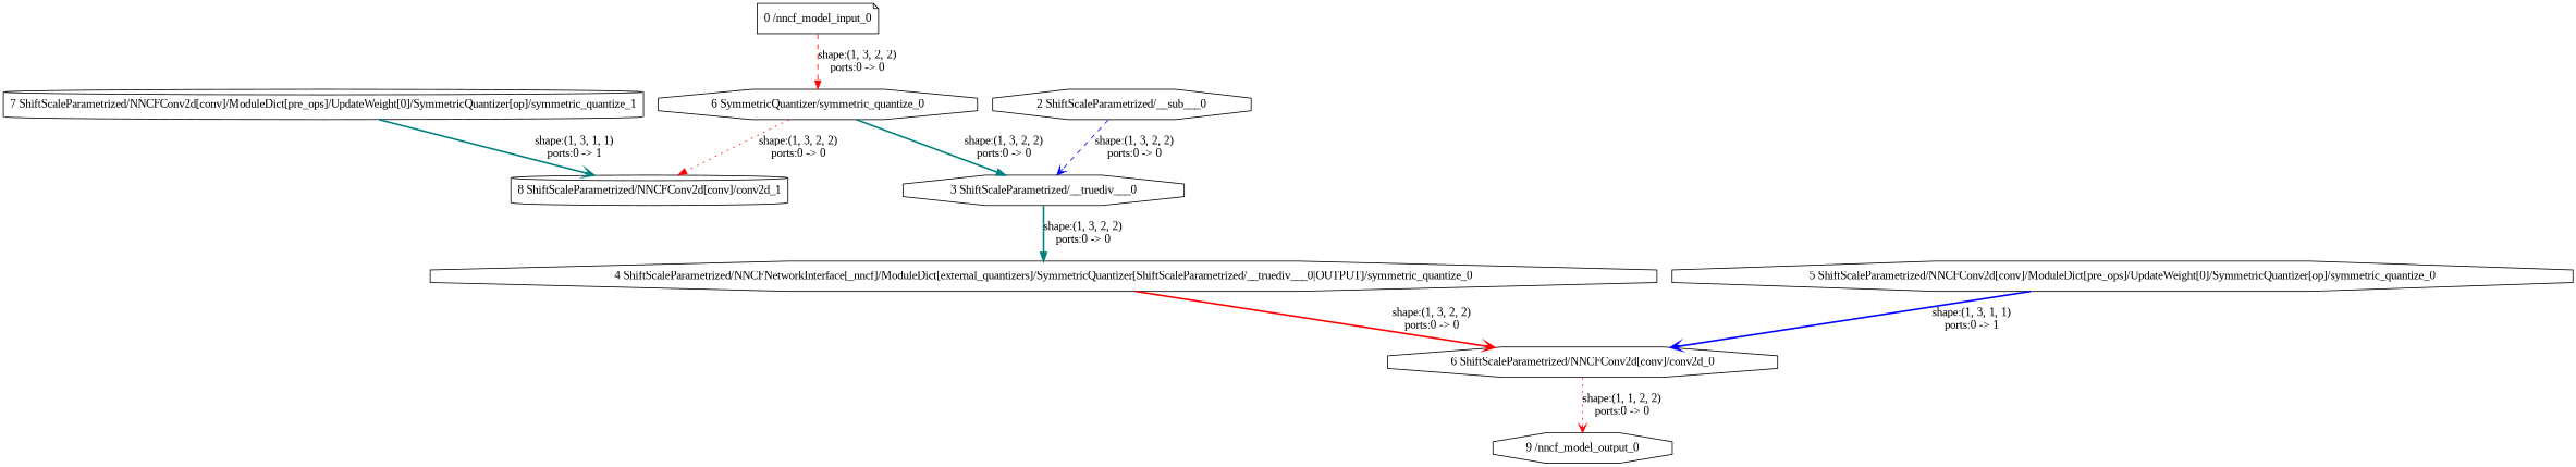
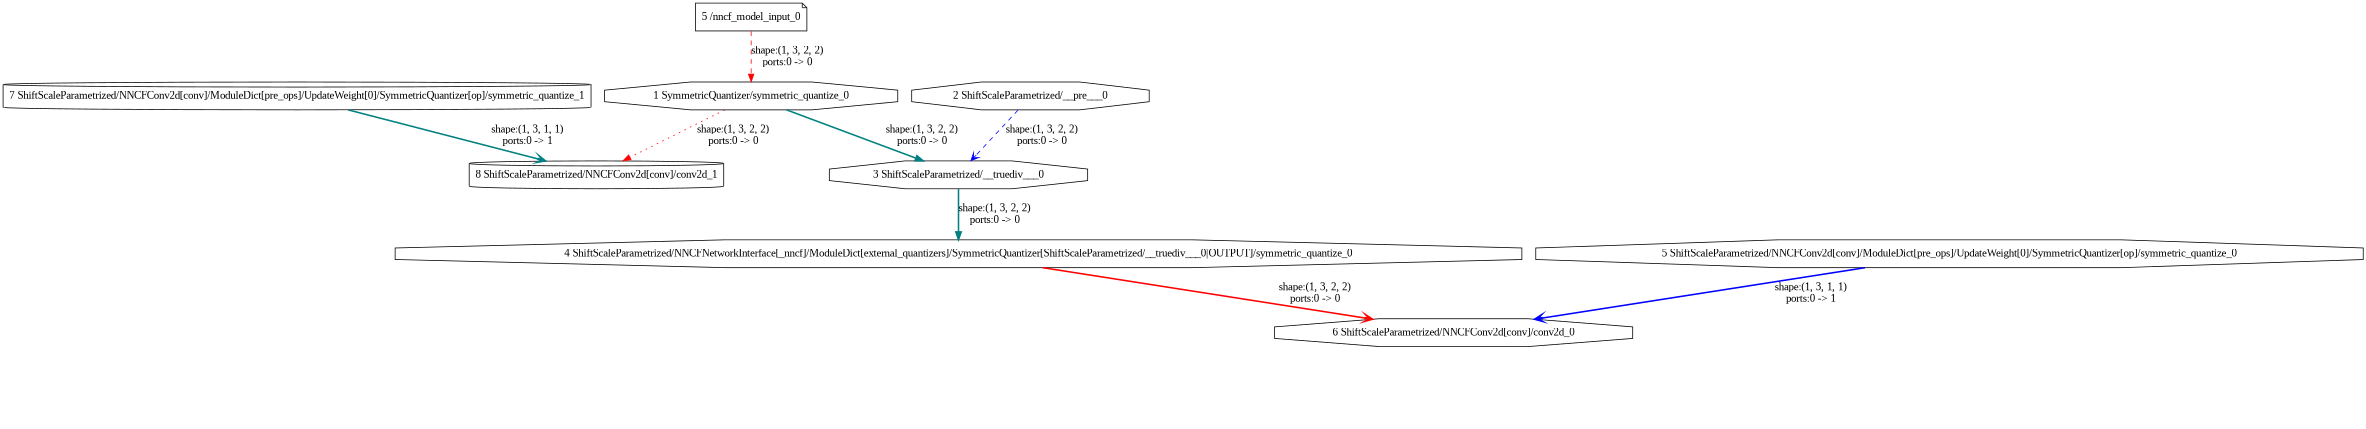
  strict digraph {
    fontname="Liberation Serif"
    node [fontname="Liberation Serif" shape=octagon type=symmetric_quantize]
    edge [arrowhead=vee color=red fontname="Liberation Serif" style=bold]
-   "0 /nncf_model_input_0" [shape=note type=nncf_model_input]
-   "1 SymmetricQuantizer/symmetric_quantize_0" [label="6 SymmetricQuantizer/symmetric_quantize_0"]
+   "0 /nncf_model_input_0" [shape=note type=nncf_model_input label="5 /nncf_model_input_0"]
+   "1 SymmetricQuantizer/symmetric_quantize_0"
    "8 ShiftScaleParametrized/NNCFConv2d[conv]/conv2d_1" [shape=cylinder type=conv2d]
    "3 ShiftScaleParametrized/__truediv___0" [type=__truediv__]
-   "2 ShiftScaleParametrized/__sub___0" [type=__sub__]
+   "2 ShiftScaleParametrized/__sub___0" [type=__sub__ label="2 ShiftScaleParametrized/__pre___0"]
    "4 ShiftScaleParametrized/NNCFNetworkInterface[_nncf]/ModuleDict[external_quantizers]/SymmetricQuantizer[ShiftScaleParametrized/__truediv___0|OUTPUT]/symmetric_quantize_0"
    "6 ShiftScaleParametrized/NNCFConv2d[conv]/conv2d_0" [type=conv2d]
-   "9 /nncf_model_output_0" [type=nncf_model_output]
    "5 ShiftScaleParametrized/NNCFConv2d[conv]/ModuleDict[pre_ops]/UpdateWeight[0]/SymmetricQuantizer[op]/symmetric_quantize_0"
    "7 ShiftScaleParametrized/NNCFConv2d[conv]/ModuleDict[pre_ops]/UpdateWeight[0]/SymmetricQuantizer[op]/symmetric_quantize_1" [shape=cylinder]
    "0 /nncf_model_input_0" -> "1 SymmetricQuantizer/symmetric_quantize_0" [arrowhead=normal label="shape:(1, 3, 2, 2)\nports:0 -> 0" style=dashed]
    "1 SymmetricQuantizer/symmetric_quantize_0" -> "8 ShiftScaleParametrized/NNCFConv2d[conv]/conv2d_1" [arrowhead=normal label="shape:(1, 3, 2, 2)\nports:0 -> 0" style=dotted]
    "1 SymmetricQuantizer/symmetric_quantize_0" -> "3 ShiftScaleParametrized/__truediv___0" [arrowhead=normal color=teal label="shape:(1, 3, 2, 2)\nports:0 -> 0"]
    "3 ShiftScaleParametrized/__truediv___0" -> "4 ShiftScaleParametrized/NNCFNetworkInterface[_nncf]/ModuleDict[external_quantizers]/SymmetricQuantizer[ShiftScaleParametrized/__truediv___0|OUTPUT]/symmetric_quantize_0" [arrowhead=normal color=teal label="shape:(1, 3, 2, 2)\nports:0 -> 0"]
    "2 ShiftScaleParametrized/__sub___0" -> "3 ShiftScaleParametrized/__truediv___0" [color=blue label="shape:(1, 3, 2, 2)\nports:0 -> 0" style=dashed]
    "4 ShiftScaleParametrized/NNCFNetworkInterface[_nncf]/ModuleDict[external_quantizers]/SymmetricQuantizer[ShiftScaleParametrized/__truediv___0|OUTPUT]/symmetric_quantize_0" -> "6 ShiftScaleParametrized/NNCFConv2d[conv]/conv2d_0" [label="shape:(1, 3, 2, 2)\nports:0 -> 0"]
-   "6 ShiftScaleParametrized/NNCFConv2d[conv]/conv2d_0" -> "9 /nncf_model_output_0" [label="shape:(1, 1, 2, 2)\nports:0 -> 0" style=dotted]
    "5 ShiftScaleParametrized/NNCFConv2d[conv]/ModuleDict[pre_ops]/UpdateWeight[0]/SymmetricQuantizer[op]/symmetric_quantize_0" -> "6 ShiftScaleParametrized/NNCFConv2d[conv]/conv2d_0" [color=blue label="shape:(1, 3, 1, 1)\nports:0 -> 1"]
    "7 ShiftScaleParametrized/NNCFConv2d[conv]/ModuleDict[pre_ops]/UpdateWeight[0]/SymmetricQuantizer[op]/symmetric_quantize_1" -> "8 ShiftScaleParametrized/NNCFConv2d[conv]/conv2d_1" [color=teal label="shape:(1, 3, 1, 1)\nports:0 -> 1"]
  }
